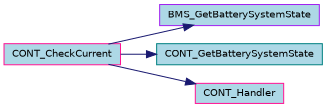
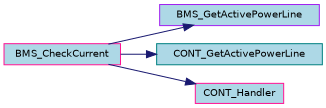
  digraph {
    rankdir=LR
    node [color=deeppink fillcolor=lightblue fontname=Helvetica fontsize=10 shape=record style=filled]
    edge [color=midnightblue fontname=Helvetica fontsize=10 labelfontname=Helvetica labelfontsize=10 style=solid]
-   n1 [fontcolor=black height=0.2 label=CONT_CheckCurrent width=0.4]
-   n2 [color=purple height=0.2 label=BMS_GetBatterySystemState width=0.4]
-   n3 [color=teal height=0.2 label=CONT_GetBatterySystemState width=0.4]
+   n1 [fontcolor=black height=0.2 label=BMS_CheckCurrent width=0.4]
+   n2 [color=purple height=0.2 label=BMS_GetActivePowerLine width=0.4]
+   n3 [color=teal height=0.2 label=CONT_GetActivePowerLine width=0.4]
    n4 [height=0.2 label=CONT_Handler width=0.4]
    n1 -> n2
    n1 -> n3
    n1 -> n4
  }
